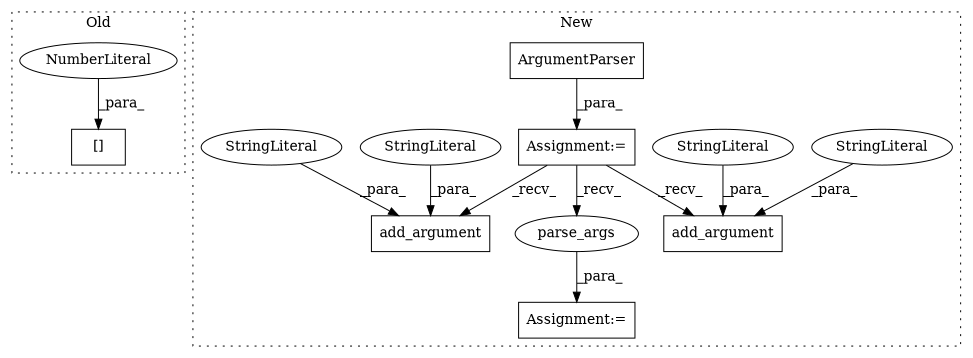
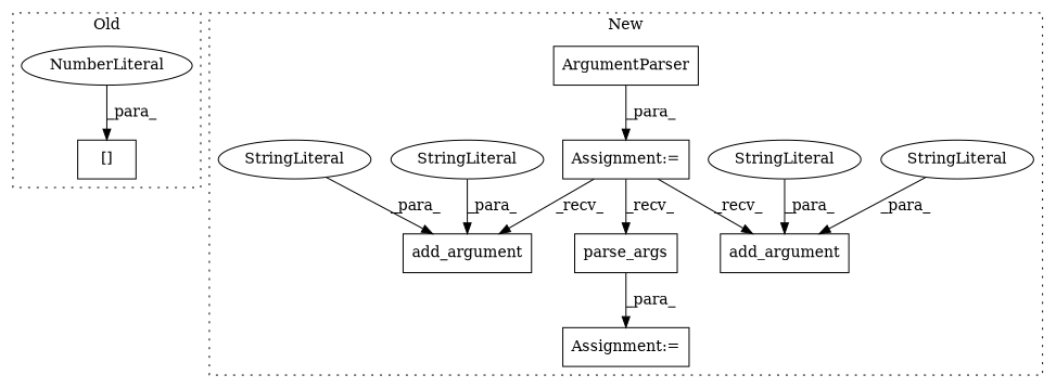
  digraph {
    node [a=32 l=1 shape=box]
    n1 [a=2 l="9,1" label="[]" s="440,450"]
    n2 [a=34 label=NumberLiteral s=449 shape=ellipse]
    n3 [l="13,1" label=add_argument s="558,632"]
    n4 [a=45 l=38 label=StringLiteral s=594 shape=ellipse]
    n5 [a=45 l=12 label=StringLiteral s=581 shape=ellipse]
    n6 [l=16 label=ArgumentParser s=529]
    n7 [l="13,1" label=add_argument s="646,730"]
    n8 [a=45 l=51 label=StringLiteral s=679 shape=ellipse]
    n9 [a=45 l=12 label=StringLiteral s=659 shape=ellipse]
-   n10 [l=12 label=parse_args s=785 shape=ellipse]
+   n10 [l=12 label=parse_args s=785]
    n11 [a=7 label="Assignment:=" s=519]
    n12 [a=7 label="Assignment:=" s=777]
    subgraph cluster_1 {
      label=Old
      style=dotted
      n1
      n2
    }
    subgraph cluster_2 {
      label=New
      style=dotted
      n3
      n4
      n5
      n6
      n7
      n8
      n9
      n10
      n11
      n12
    }
    n2 -> n1 [label=_para_]
    n4 -> n3 [label=_para_]
    n5 -> n3 [label=_para_]
    n6 -> n11 [label=_para_]
    n8 -> n7 [label=_para_]
    n9 -> n7 [label=_para_]
    n10 -> n12 [label=_para_]
    n11 -> n3 [label=_recv_]
    n11 -> n7 [label=_recv_]
    n11 -> n10 [label=_recv_]
  }
